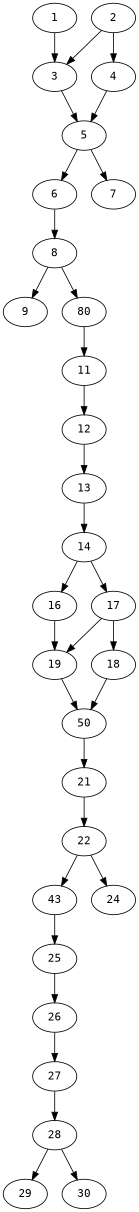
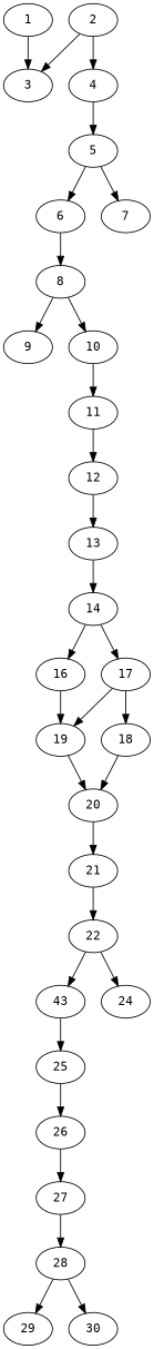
  digraph {
    fontname="DejaVu Sans Mono"
    node [alpha=0.03 fontname="DejaVu Sans Mono"]
    edge [fontname="DejaVu Sans Mono"]
    1 [alpha=0.10 expect_size=10608640]
    3 [alpha=0.10 expect_size=25833472]
    5 [alpha=0.06 expect_size=36789248]
    4 [alpha=0.00 expect_size=14456832]
    6 [alpha=0.13 expect_size=16708608]
    7 [alpha=0.10 expect_size=34416640]
    2 [alpha=0.19 expect_size=8722432]
    8 [alpha=0.13 expect_size=12166144]
    9 [alpha=0.01 expect_size=26874880]
-   10 [alpha=0.05 expect_size=42792960 label=80]
+   10 [alpha=0.05 expect_size=42792960]
    11 [expect_size=22677504]
    12 [expect_size=45350912]
    13 [alpha=0.15 expect_size=42918912]
    14 [alpha=0.19 expect_size=18856960]
    16 [expect_size=34239488]
    17 [alpha=0.06 expect_size=17042432]
    19 [alpha=0.18 expect_size=24887296]
    18 [alpha=0.15 expect_size=40451072]
-   20 [expect_size=28168192 label=50]
+   20 [expect_size=28168192]
    21 [alpha=0.11 expect_size=41111552]
    22 [alpha=0.20 expect_size=48732160]
    n22 [alpha=0.18 expect_size=8426496 label=43]
    24 [alpha=0.19 expect_size=44124160]
    25 [alpha=0.14 expect_size=42813440]
    26 [alpha=0.14 expect_size=36508672]
    27 [alpha=0.07 expect_size=43979776]
    28 [alpha=0.02 expect_size=10098688]
    29 [alpha=0.07 expect_size=44859392]
    30 [alpha=0.07 expect_size=39324672]
    1 -> 3
-   3 -> 5
    5 -> 6
    5 -> 7
    4 -> 5
    6 -> 8
    2 -> 3
    2 -> 4
    8 -> 9
    8 -> 10
    10 -> 11
    11 -> 12
    12 -> 13
    13 -> 14
    14 -> 16
    14 -> 17
    16 -> 19
    17 -> 19
    17 -> 18
    19 -> 20
    18 -> 20
    20 -> 21
    21 -> 22
    22 -> n22
    22 -> 24
    n22 -> 25
    25 -> 26
    26 -> 27
    27 -> 28
    28 -> 29
    28 -> 30
  }
